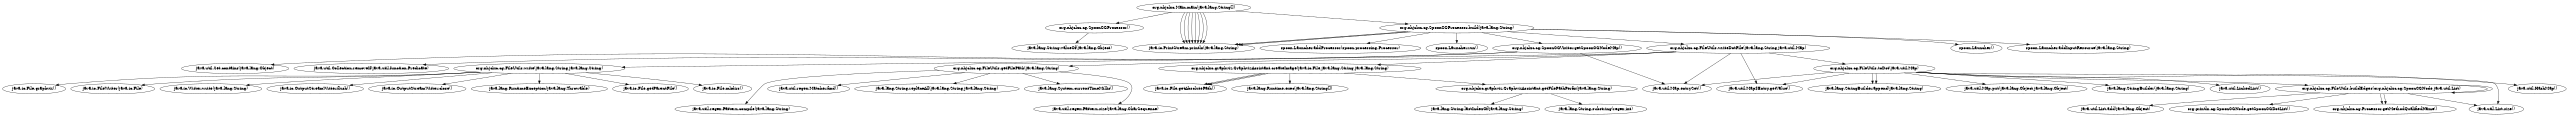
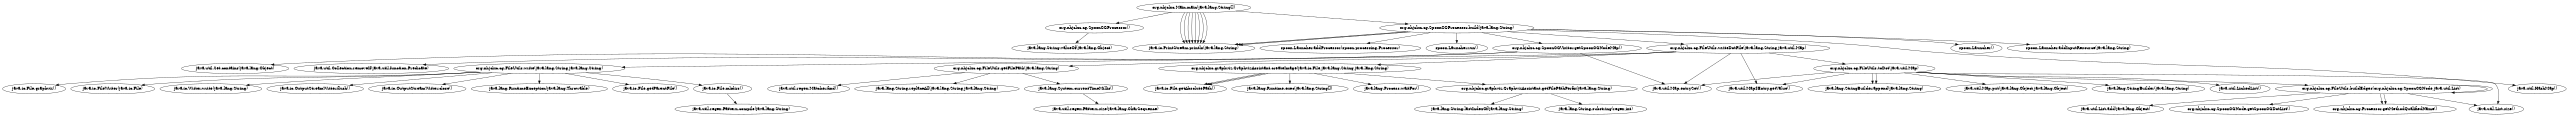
  digraph {
    "org.nhjclxc.Main.main(java.lang.String[])"
    "java.io.PrintStream.println(java.lang.String)"
    "org.nhjclxc.cg.SpoonCGProcessor()"
    "org.nhjclxc.cg.SpoonCGProcessor.build(java.lang.String)"
    "java.lang.String.valueOf(java.lang.Object)"
    "spoon.Launcher()"
    "spoon.Launcher.addInputResource(java.lang.String)"
    "spoon.Launcher.addProcessor(spoon.processing.Processor)"
    "spoon.Launcher.run()"
    "org.nhjclxc.cg.SpoonCGVisitor.getSpoonCGNodeMap()"
    "org.nhjclxc.cg.FileUtils.writeDotFile(java.lang.String,java.util.Map)"
    "java.util.Collection.removeIf(java.util.function.Predicate)"
    "java.util.Map.entrySet()"
    "java.util.Set.contains(java.lang.Object)"
    "org.nhjclxc.cg.FileUtils.toDot(java.util.Map)"
    "java.util.Map$Entry.getValue()"
    "org.nhjclxc.cg.FileUtils.write(java.lang.String,java.lang.String)"
    "org.nhjclxc.cg.FileUtils.getFilePath(java.lang.String)"
    "org.nhjclxc.graphviz.GraphvizAssistant.createImage(java.io.File,java.lang.String,java.lang.String)"
    "java.util.HashMap()"
    "java.lang.StringBuilder(java.lang.String)"
    "java.util.LinkedList()"
    "org.nhjclxc.cg.FileUtils.buildEdges(org.nhjclxc.cg.SpoonCGNode,java.util.List)"
    "java.util.List.size()"
    "java.lang.StringBuilder.append(java.lang.String)"
    "java.util.Map.put(java.lang.Object,java.lang.Object)"
-   "org.nhjclxc.cg.SpoonCGNode.getSpoonCGDotList()" [label="org.println.cg.SpoonCGNode.getSpoonCGDotList()"]
+   "org.nhjclxc.cg.SpoonCGNode.getSpoonCGDotList()"
    n28 [label="org.nhjclxc.cg.Processor.getMethodQualifiedName()"]
    "java.util.List.add(java.lang.Object)"
    "java.io.File.getParentFile()"
    n31 [label="java.io.File.graphviz()"]
    "java.io.File.mkdirs()"
    "java.io.FileWriter(java.io.File)"
    "java.io.Writer.write(java.lang.String)"
    "java.io.OutputStreamWriter.flush()"
    "java.io.OutputStreamWriter.close()"
    "java.lang.RuntimeException(java.lang.Throwable)"
    n38 [label="java.util.regex.Pattern.size(java.lang.CharSequence)"]
    "java.util.regex.Pattern.compile(java.lang.String)"
    "java.util.regex.Matcher.find()"
    "java.lang.System.currentTimeMillis()"
    "java.lang.String.replaceAll(java.lang.String,java.lang.String)"
    "org.nhjclxc.graphviz.GraphvizAssistant.getFilePathPerfix(java.lang.String)"
    "java.io.File.getAbsolutePath()"
    "java.lang.Runtime.exec(java.lang.String[])"
+   "java.lang.Process.waitFor()"
    "java.lang.String.lastIndexOf(java.lang.String)"
    n48 [label="java.lang.String.substring(regex,int)"]
    "org.nhjclxc.Main.main(java.lang.String[])" -> "java.io.PrintStream.println(java.lang.String)"
    "org.nhjclxc.Main.main(java.lang.String[])" -> "java.io.PrintStream.println(java.lang.String)"
    "org.nhjclxc.Main.main(java.lang.String[])" -> "java.io.PrintStream.println(java.lang.String)"
    "org.nhjclxc.Main.main(java.lang.String[])" -> "java.io.PrintStream.println(java.lang.String)"
    "org.nhjclxc.Main.main(java.lang.String[])" -> "java.io.PrintStream.println(java.lang.String)"
    "org.nhjclxc.Main.main(java.lang.String[])" -> "java.io.PrintStream.println(java.lang.String)"
    "org.nhjclxc.Main.main(java.lang.String[])" -> "java.io.PrintStream.println(java.lang.String)"
    "org.nhjclxc.Main.main(java.lang.String[])" -> "java.io.PrintStream.println(java.lang.String)"
    "org.nhjclxc.Main.main(java.lang.String[])" -> "org.nhjclxc.cg.SpoonCGProcessor()"
    "org.nhjclxc.Main.main(java.lang.String[])" -> "org.nhjclxc.cg.SpoonCGProcessor.build(java.lang.String)"
    "org.nhjclxc.cg.SpoonCGProcessor()" -> "java.lang.String.valueOf(java.lang.Object)"
    "org.nhjclxc.cg.SpoonCGProcessor.build(java.lang.String)" -> "java.io.PrintStream.println(java.lang.String)"
    "org.nhjclxc.cg.SpoonCGProcessor.build(java.lang.String)" -> "java.io.PrintStream.println(java.lang.String)"
    "org.nhjclxc.cg.SpoonCGProcessor.build(java.lang.String)" -> "java.io.PrintStream.println(java.lang.String)"
    "org.nhjclxc.cg.SpoonCGProcessor.build(java.lang.String)" -> "spoon.Launcher()"
    "org.nhjclxc.cg.SpoonCGProcessor.build(java.lang.String)" -> "spoon.Launcher.addInputResource(java.lang.String)"
    "org.nhjclxc.cg.SpoonCGProcessor.build(java.lang.String)" -> "spoon.Launcher.addProcessor(spoon.processing.Processor)"
    "org.nhjclxc.cg.SpoonCGProcessor.build(java.lang.String)" -> "spoon.Launcher.run()"
    "org.nhjclxc.cg.SpoonCGProcessor.build(java.lang.String)" -> "org.nhjclxc.cg.SpoonCGVisitor.getSpoonCGNodeMap()"
    "org.nhjclxc.cg.SpoonCGProcessor.build(java.lang.String)" -> "org.nhjclxc.cg.FileUtils.writeDotFile(java.lang.String,java.util.Map)"
    "org.nhjclxc.cg.SpoonCGVisitor.getSpoonCGNodeMap()" -> "java.util.Collection.removeIf(java.util.function.Predicate)"
    "org.nhjclxc.cg.SpoonCGVisitor.getSpoonCGNodeMap()" -> "java.util.Map.entrySet()"
    "org.nhjclxc.cg.SpoonCGVisitor.getSpoonCGNodeMap()" -> "java.util.Set.contains(java.lang.Object)"
    "org.nhjclxc.cg.FileUtils.writeDotFile(java.lang.String,java.util.Map)" -> "java.util.Map.entrySet()"
    "org.nhjclxc.cg.FileUtils.writeDotFile(java.lang.String,java.util.Map)" -> "org.nhjclxc.cg.FileUtils.toDot(java.util.Map)"
    "org.nhjclxc.cg.FileUtils.writeDotFile(java.lang.String,java.util.Map)" -> "java.util.Map$Entry.getValue()"
    "org.nhjclxc.cg.FileUtils.writeDotFile(java.lang.String,java.util.Map)" -> "org.nhjclxc.cg.FileUtils.write(java.lang.String,java.lang.String)"
    "org.nhjclxc.cg.FileUtils.writeDotFile(java.lang.String,java.util.Map)" -> "org.nhjclxc.cg.FileUtils.getFilePath(java.lang.String)"
    "org.nhjclxc.cg.FileUtils.writeDotFile(java.lang.String,java.util.Map)" -> "org.nhjclxc.graphviz.GraphvizAssistant.createImage(java.io.File,java.lang.String,java.lang.String)"
    "org.nhjclxc.cg.FileUtils.toDot(java.util.Map)" -> "java.util.Map.entrySet()"
    "org.nhjclxc.cg.FileUtils.toDot(java.util.Map)" -> "java.util.Map$Entry.getValue()"
-   "org.nhjclxc.cg.FileUtils.toDot(java.util.Map)" -> "java.util.HashMap()"
+   "org.nhjclxc.cg.SpoonCGProcessor.build(java.lang.String)" -> "java.util.HashMap()"
    "org.nhjclxc.cg.FileUtils.toDot(java.util.Map)" -> "java.lang.StringBuilder(java.lang.String)"
    "org.nhjclxc.cg.FileUtils.toDot(java.util.Map)" -> "java.util.LinkedList()"
    "org.nhjclxc.cg.FileUtils.toDot(java.util.Map)" -> "org.nhjclxc.cg.FileUtils.buildEdges(org.nhjclxc.cg.SpoonCGNode,java.util.List)"
    "org.nhjclxc.cg.FileUtils.toDot(java.util.Map)" -> "java.util.List.size()"
    "org.nhjclxc.cg.FileUtils.toDot(java.util.Map)" -> "java.lang.StringBuilder.append(java.lang.String)"
    "org.nhjclxc.cg.FileUtils.toDot(java.util.Map)" -> "java.lang.StringBuilder.append(java.lang.String)"
    "org.nhjclxc.cg.FileUtils.toDot(java.util.Map)" -> "java.util.Map.put(java.lang.Object,java.lang.Object)"
    "org.nhjclxc.cg.FileUtils.write(java.lang.String,java.lang.String)" -> "java.io.File.getParentFile()"
    "org.nhjclxc.cg.FileUtils.write(java.lang.String,java.lang.String)" -> n31
    "org.nhjclxc.cg.FileUtils.write(java.lang.String,java.lang.String)" -> "java.io.File.mkdirs()"
    "org.nhjclxc.cg.FileUtils.write(java.lang.String,java.lang.String)" -> "java.io.FileWriter(java.io.File)"
    "org.nhjclxc.cg.FileUtils.write(java.lang.String,java.lang.String)" -> "java.io.Writer.write(java.lang.String)"
    "org.nhjclxc.cg.FileUtils.write(java.lang.String,java.lang.String)" -> "java.io.OutputStreamWriter.flush()"
    "org.nhjclxc.cg.FileUtils.write(java.lang.String,java.lang.String)" -> "java.io.OutputStreamWriter.close()"
    "org.nhjclxc.cg.FileUtils.write(java.lang.String,java.lang.String)" -> "java.lang.RuntimeException(java.lang.Throwable)"
-   "org.nhjclxc.cg.FileUtils.getFilePath(java.lang.String)" -> n38
-   "org.nhjclxc.cg.FileUtils.getFilePath(java.lang.String)" -> "java.util.regex.Pattern.compile(java.lang.String)"
+   "java.lang.System.currentTimeMillis()" -> n38
+   "java.io.File.mkdirs()" -> "java.util.regex.Pattern.compile(java.lang.String)"
    "org.nhjclxc.cg.FileUtils.getFilePath(java.lang.String)" -> "java.util.regex.Matcher.find()"
    "org.nhjclxc.cg.FileUtils.getFilePath(java.lang.String)" -> "java.lang.System.currentTimeMillis()"
    "org.nhjclxc.cg.FileUtils.getFilePath(java.lang.String)" -> "java.lang.String.replaceAll(java.lang.String,java.lang.String)"
    "org.nhjclxc.graphviz.GraphvizAssistant.createImage(java.io.File,java.lang.String,java.lang.String)" -> "org.nhjclxc.graphviz.GraphvizAssistant.getFilePathPerfix(java.lang.String)"
    "org.nhjclxc.graphviz.GraphvizAssistant.createImage(java.io.File,java.lang.String,java.lang.String)" -> "java.io.File.getAbsolutePath()"
    "org.nhjclxc.graphviz.GraphvizAssistant.createImage(java.io.File,java.lang.String,java.lang.String)" -> "java.io.File.getAbsolutePath()"
    "org.nhjclxc.graphviz.GraphvizAssistant.createImage(java.io.File,java.lang.String,java.lang.String)" -> "java.io.File.getAbsolutePath()"
    "org.nhjclxc.graphviz.GraphvizAssistant.createImage(java.io.File,java.lang.String,java.lang.String)" -> "java.lang.Runtime.exec(java.lang.String[])"
+   "org.nhjclxc.graphviz.GraphvizAssistant.createImage(java.io.File,java.lang.String,java.lang.String)" -> "java.lang.Process.waitFor()"
    "org.nhjclxc.cg.FileUtils.buildEdges(org.nhjclxc.cg.SpoonCGNode,java.util.List)" -> "org.nhjclxc.cg.FileUtils.buildEdges(org.nhjclxc.cg.SpoonCGNode,java.util.List)"
    "org.nhjclxc.cg.FileUtils.buildEdges(org.nhjclxc.cg.SpoonCGNode,java.util.List)" -> "java.util.List.size()"
    "org.nhjclxc.cg.FileUtils.buildEdges(org.nhjclxc.cg.SpoonCGNode,java.util.List)" -> "org.nhjclxc.cg.SpoonCGNode.getSpoonCGDotList()"
    "org.nhjclxc.cg.FileUtils.buildEdges(org.nhjclxc.cg.SpoonCGNode,java.util.List)" -> n28
    "org.nhjclxc.cg.FileUtils.buildEdges(org.nhjclxc.cg.SpoonCGNode,java.util.List)" -> n28
    "org.nhjclxc.cg.FileUtils.buildEdges(org.nhjclxc.cg.SpoonCGNode,java.util.List)" -> "java.util.List.add(java.lang.Object)"
    "org.nhjclxc.graphviz.GraphvizAssistant.getFilePathPerfix(java.lang.String)" -> "java.lang.String.lastIndexOf(java.lang.String)"
    "org.nhjclxc.graphviz.GraphvizAssistant.getFilePathPerfix(java.lang.String)" -> n48
  }
